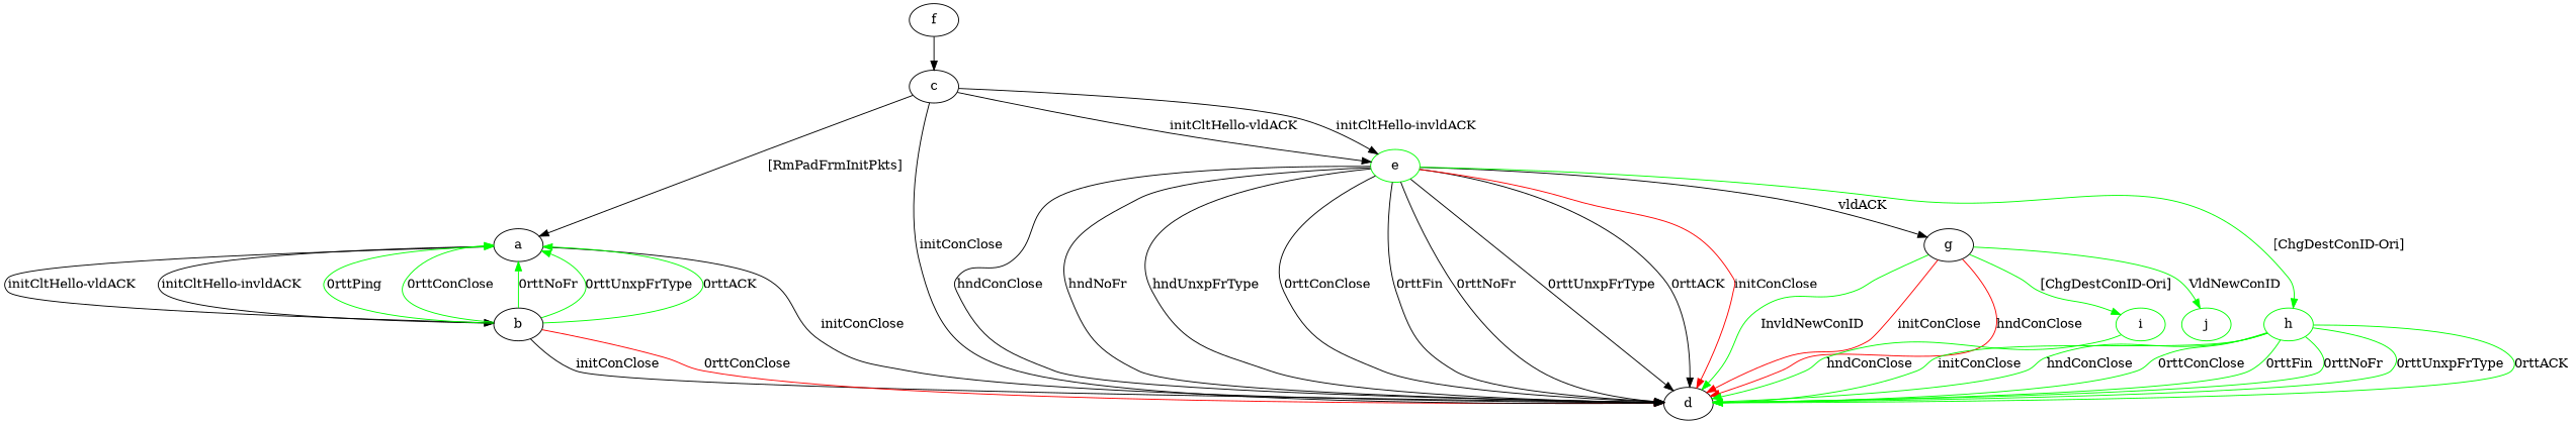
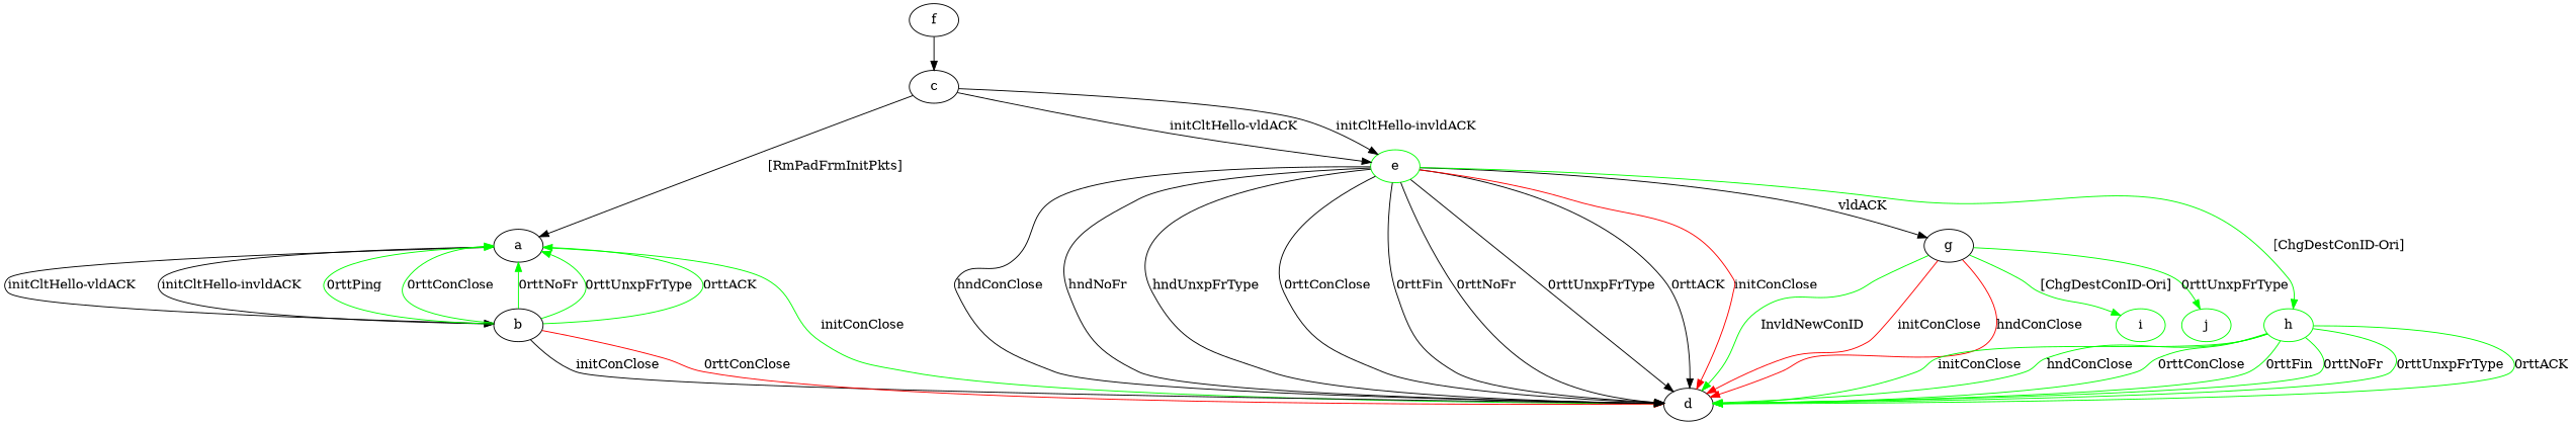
  digraph {
    fontname="DejaVu Serif"
    node [fontname="DejaVu Serif"]
    edge [fontname="DejaVu Serif"]
    a
    b
    d
    c
    e [color=green]
    g
    h [color=green]
    i [color=green]
    j [color=green]
    f
    a -> b [label="initCltHello-vldACK "]
    a -> b [label="initCltHello-invldACK "]
-   a -> d [label="initConClose "]
+   a -> d [label="initConClose " color=green]
    b -> a [color=green label="0rttPing "]
    b -> a [color=green label="0rttConClose "]
    b -> a [color=green label="0rttNoFr "]
    b -> a [color=green label="0rttUnxpFrType "]
    b -> a [color=green label="0rttACK "]
    b -> d [label="initConClose "]
    b -> d [color=red label="0rttConClose "]
    c -> a [label="[RmPadFrmInitPkts] "]
-   c -> d [label="initConClose "]
    c -> e [label="initCltHello-vldACK "]
    c -> e [label="initCltHello-invldACK "]
    e -> d [label="hndConClose "]
    e -> d [label="hndNoFr "]
    e -> d [label="hndUnxpFrType "]
    e -> d [label="0rttConClose "]
    e -> d [label="0rttFin "]
    e -> d [label="0rttNoFr "]
    e -> d [label="0rttUnxpFrType "]
    e -> d [label="0rttACK "]
    e -> d [color=red label="initConClose "]
    e -> g [label="vldACK "]
    e -> h [color=green label="[ChgDestConID-Ori] "]
    g -> d [color=green label="InvldNewConID "]
    g -> d [color=red label="initConClose "]
    g -> d [color=red label="hndConClose "]
    g -> i [color=green label="[ChgDestConID-Ori] "]
-   g -> j [color=green label="VldNewConID "]
+   g -> j [color=green label="0rttUnxpFrType "]
    h -> d [color=green label="initConClose "]
    h -> d [color=green label="hndConClose "]
    h -> d [color=green label="0rttConClose "]
    h -> d [color=green label="0rttFin "]
    h -> d [color=green label="0rttNoFr "]
    h -> d [color=green label="0rttUnxpFrType "]
    h -> d [color=green label="0rttACK "]
-   i -> d [color=green label="hndConClose "]
    f -> c
  }
